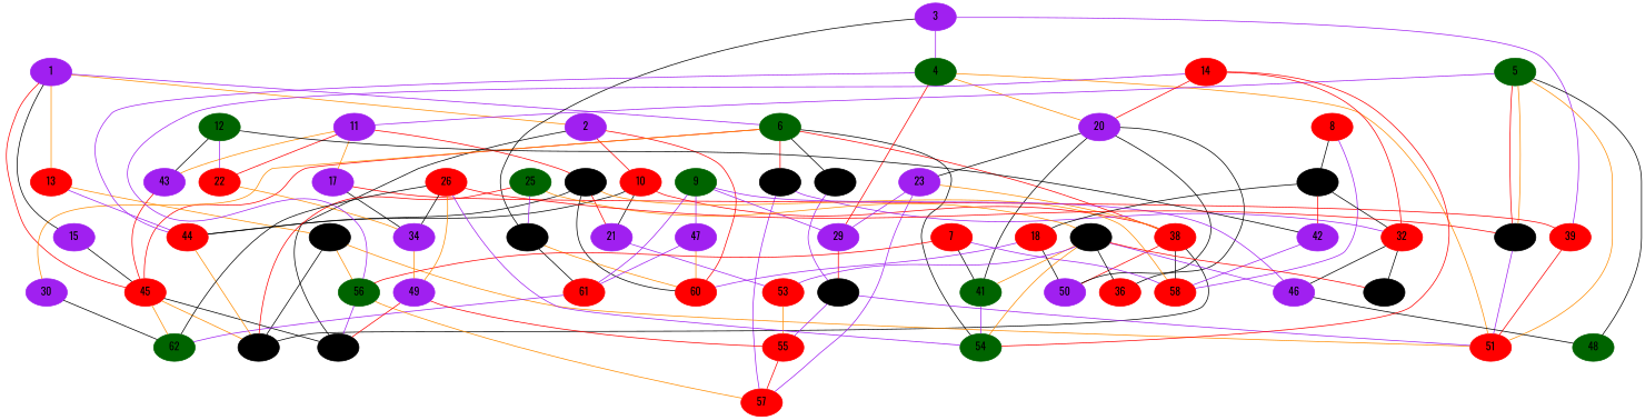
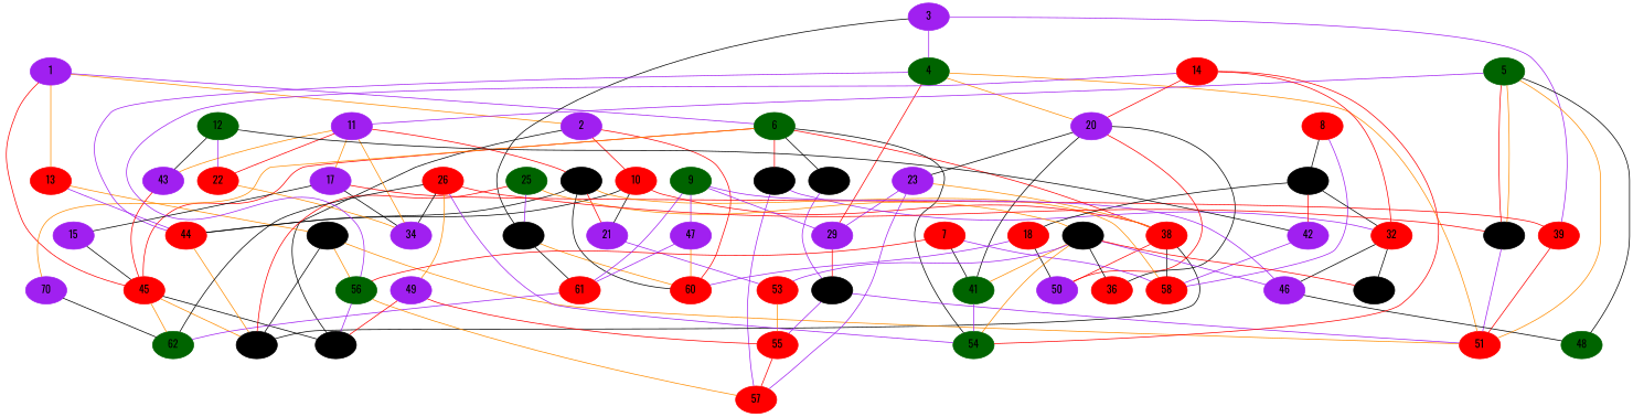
  graph {
    fontname=Oswald
    node [color=red fontname=Oswald style=filled]
    edge [color=black fontname=Oswald]
    1 [color=purple]
    2 [color=purple]
    6 [color=darkgreen]
    13
    15 [color=purple]
    45
    10
    59 [color=black]
    60
    24 [color=black]
-   30 [color=purple]
+   30 [color=purple label=70]
    37 [color=black]
    38
    54 [color=darkgreen]
    44
    31 [color=black]
    52 [color=black]
    62 [color=darkgreen]
    21 [color=purple]
    3 [color=purple]
    4 [color=darkgreen]
    28 [color=black]
    39
    20 [color=purple]
    29 [color=purple]
    51
    61
    41 [color=darkgreen]
    50 [color=purple]
    36
    23 [color=purple]
    40 [color=black]
    5 [color=darkgreen]
    11 [color=purple]
    35 [color=black]
    48 [color=darkgreen]
    17 [color=purple]
    19 [color=black]
    22
    43 [color=purple]
    32
    57
    58
    7
    56 [color=darkgreen]
    8
    16 [color=black]
    42 [color=purple]
    18
    9 [color=darkgreen]
    46 [color=purple]
    47 [color=purple]
    53
    34 [color=purple]
    12 [color=darkgreen]
    14
    33 [color=black]
    55
    49 [color=purple]
    25 [color=darkgreen]
    27 [color=black]
    26
    1 -- 2 [color=darkorange]
    1 -- 6 [color=purple]
    1 -- 13 [color=darkorange]
-   1 -- 15
+   17 -- 15
    1 -- 45 [color=red]
    2 -- 10 [color=red]
    2 -- 59
    2 -- 60 [color=red]
    6 -- 45 [color=red]
    6 -- 24 [color=red]
    6 -- 30 [color=darkorange]
    6 -- 37
    6 -- 38 [color=red]
    6 -- 54
    13 -- 44 [color=purple]
    13 -- 31 [color=darkorange]
    15 -- 45
    45 -- 59
    45 -- 52 [color=darkorange]
    45 -- 62 [color=darkorange]
    10 -- 38 [color=red]
    10 -- 44
    10 -- 21
    24 -- 32 [color=purple]
    24 -- 57 [color=purple]
    30 -- 62
    37 -- 40 [color=purple]
    38 -- 52
    38 -- 50 [color=red]
    38 -- 58
    44 -- 52 [color=darkorange]
    31 -- 52
    31 -- 51 [color=darkorange]
    31 -- 56 [color=darkorange]
    21 -- 53 [color=purple]
    3 -- 4 [color=purple]
    3 -- 28
    3 -- 39 [color=purple]
    4 -- 44 [color=purple]
    4 -- 20 [color=darkorange]
    4 -- 29 [color=red]
    4 -- 51 [color=darkorange]
    28 -- 60 [color=darkorange]
    28 -- 61
    39 -- 51 [color=red]
    20 -- 41
-   20 -- 50
+   20 -- 50 [color=red]
    20 -- 36
    20 -- 23
    29 -- 40 [color=red]
    61 -- 62 [color=purple]
    41 -- 54 [color=purple]
    23 -- 38 [color=darkorange]
    23 -- 29 [color=purple]
    23 -- 57 [color=purple]
    40 -- 51 [color=purple]
    40 -- 55 [color=purple]
    5 -- 51 [color=darkorange]
    5 -- 11 [color=purple]
    5 -- 35 [color=red]
    5 -- 35 [color=darkorange]
    5 -- 48
    11 -- 17 [color=darkorange]
    11 -- 19 [color=red]
    11 -- 22 [color=red]
    11 -- 43 [color=darkorange]
    35 -- 51 [color=purple]
    17 -- 39 [color=red]
    17 -- 34
    19 -- 60
    19 -- 44
    19 -- 21 [color=red]
    19 -- 58 [color=darkorange]
    22 -- 34 [color=darkorange]
    43 -- 45 [color=red]
    32 -- 46
    32 -- 33
    7 -- 41
    7 -- 58 [color=purple]
    7 -- 56 [color=red]
    56 -- 59 [color=purple]
    56 -- 57 [color=darkorange]
    8 -- 58 [color=purple]
    8 -- 16
    16 -- 32
    16 -- 42 [color=red]
    16 -- 18
    42 -- 58 [color=purple]
    18 -- 60 [color=purple]
    18 -- 50
    9 -- 29 [color=purple]
    9 -- 61 [color=purple]
    9 -- 46 [color=purple]
    9 -- 47 [color=purple]
    46 -- 48
    47 -- 60 [color=darkorange]
    47 -- 61 [color=purple]
    53 -- 55 [color=darkorange]
-   34 -- 49 [color=darkorange]
+   34 -- 11 [color=darkorange]
    12 -- 22 [color=purple]
    12 -- 43
    12 -- 42
    14 -- 54 [color=red]
    14 -- 20 [color=red]
    14 -- 32 [color=red]
    14 -- 56 [color=purple]
    55 -- 57 [color=red]
    49 -- 59 [color=red]
    49 -- 55 [color=red]
    25 -- 52 [color=red]
    25 -- 28 [color=purple]
    25 -- 27 [color=darkorange]
    27 -- 54 [color=darkorange]
    27 -- 41 [color=darkorange]
    27 -- 36
    27 -- 46 [color=purple]
    27 -- 53 [color=purple]
    27 -- 33 [color=red]
    26 -- 54 [color=purple]
    26 -- 62
    26 -- 35 [color=red]
    26 -- 34
    26 -- 49 [color=darkorange]
  }
